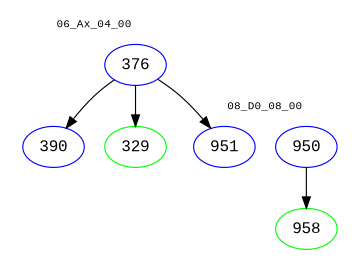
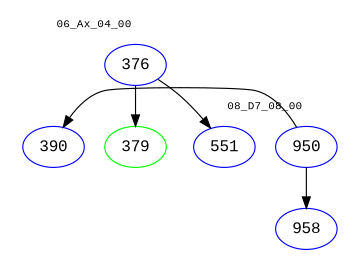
  digraph {
    fontname="Liberation Mono"
    node [color=blue fontname="Liberation Mono"]
    edge [color=black fontname="Liberation Mono"]
    n1 [label=376]
    n2 [label=390]
-   n3 [color=green label=329]
+   n3 [color=green label=379]
    n4 [label=950]
-   n5 [color=green label=958]
-   n6 [label=951]
+   n5 [label=958]
+   n6 [label=551]
    subgraph cluster_1 {
      color=white
      fontsize=10
      label="06_Ax_04_00"
      n1
      n2
      n3
    }
    subgraph cluster_2 {
      color=white
      fontsize=10
-     label="08_D0_08_00"
+     label="08_D7_08_00"
      n4
      n5
      n6
    }
-   n1 -> n2
+   n4 -> n2
    n1 -> n3
    n1 -> n6
    n4 -> n5
  }
